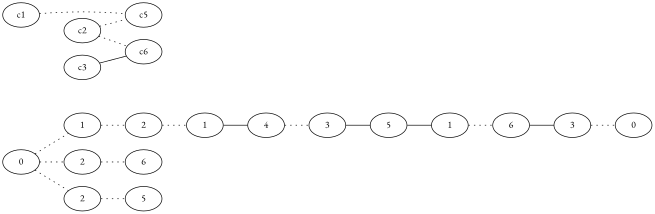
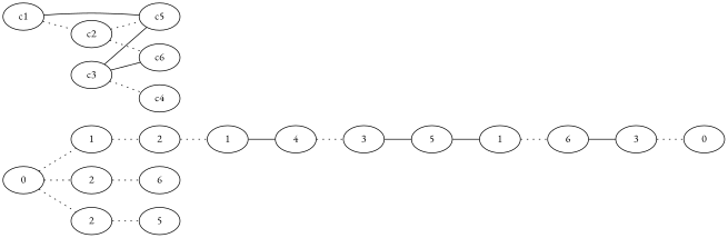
  graph {
    fontname="EB Garamond"
    rankdir=LR
    node [fontname="EB Garamond"]
    edge [fontname="EB Garamond" style=dotted]
    n1 [label=0]
    n2 [label=1]
    n3 [label=2]
    n4 [label=2]
    n5 [label=2]
    n6 [label=6]
    n7 [label=5]
    n8 [label=1]
    n9 [label=4]
    n10 [label=3]
    n11 [label=5]
    n12 [label=1]
    n13 [label=6]
    n14 [label=3]
    n15 [label=0]
    c1
    c2
    c5
    c6
    c3
+   c4
    n1 -- n2
    n1 -- n3
    n1 -- n4
    n2 -- n5
    n3 -- n6
    n4 -- n7
    n5 -- n8
    n8 -- n9 [style=""]
    n9 -- n10
    n10 -- n11 [style=""]
    n11 -- n12 [style=""]
    n12 -- n13
    n13 -- n14 [style=""]
    n14 -- n15
-   c1 -- c5
+   c1 -- c2
+   c1 -- c5 [style=""]
    c2 -- c5
    c2 -- c6
+   c3 -- c5 [style=""]
    c3 -- c6 [style=""]
+   c3 -- c4
  }
